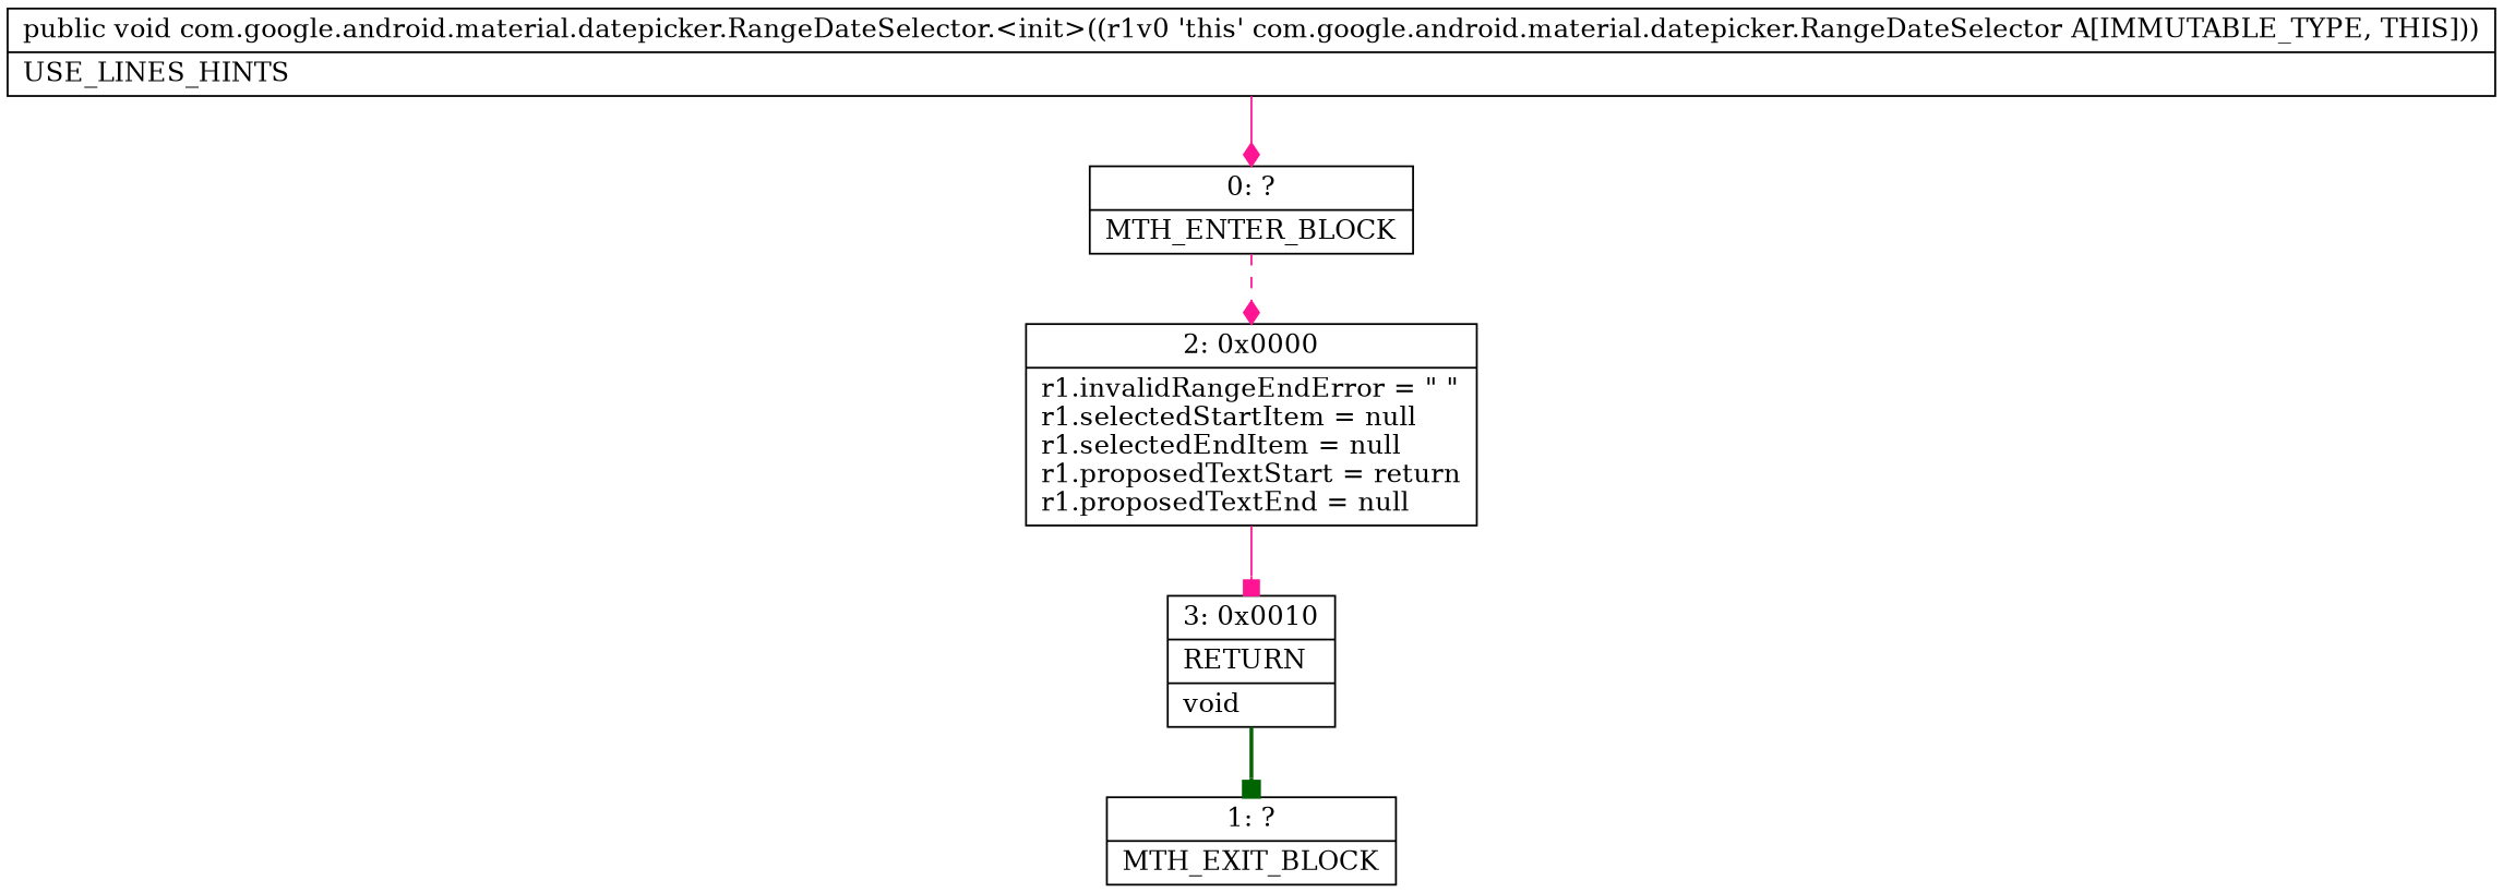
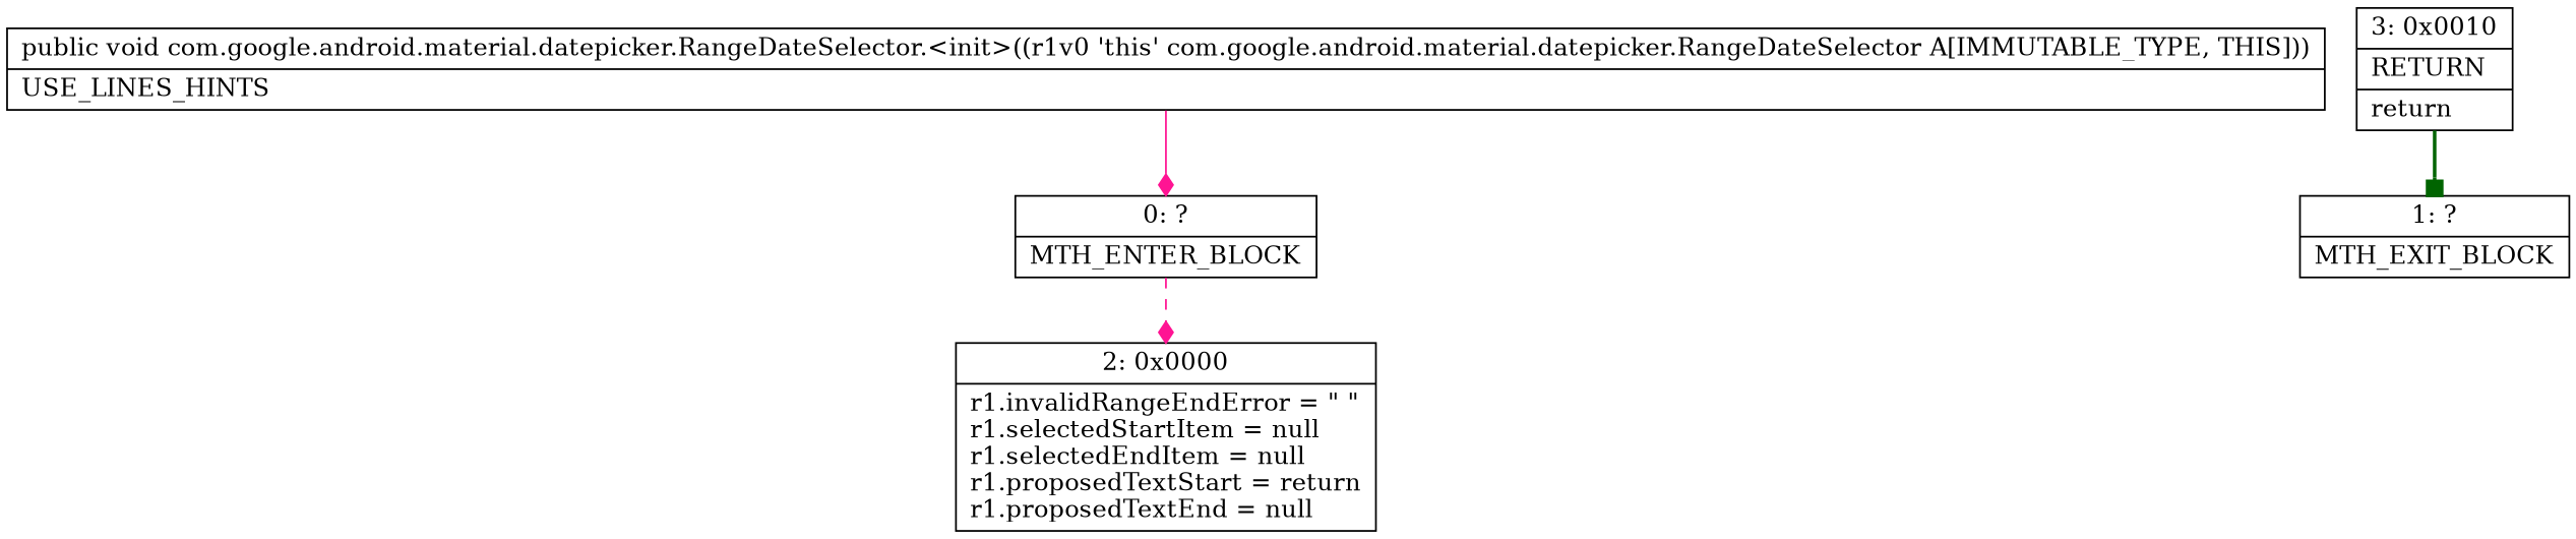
  digraph {
    node [shape=record]
    edge [arrowhead=diamond color=deeppink style=solid]
    n1 [label="{0\:\ ?|MTH_ENTER_BLOCK\l}"]
    n2 [label="{2\:\ 0x0000|r1.invalidRangeEndError = \" \"\lr1.selectedStartItem = null\lr1.selectedEndItem = null\lr1.proposedTextStart = return\lr1.proposedTextEnd = null\l}"]
-   n3 [label="{3\:\ 0x0010|RETURN\l|void\l}"]
+   n3 [label="{3\:\ 0x0010|RETURN\l|return\l}"]
    n4 [label="{1\:\ ?|MTH_EXIT_BLOCK\l}"]
    n5 [label="{public void com.google.android.material.datepicker.RangeDateSelector.\<init\>((r1v0 'this' com.google.android.material.datepicker.RangeDateSelector A[IMMUTABLE_TYPE, THIS]))  | USE_LINES_HINTS\l}"]
    n1 -> n2 [style=dashed]
-   n2 -> n3 [arrowhead=box]
    n3 -> n4 [arrowhead=box color=darkgreen style=bold]
    n5 -> n1
  }
